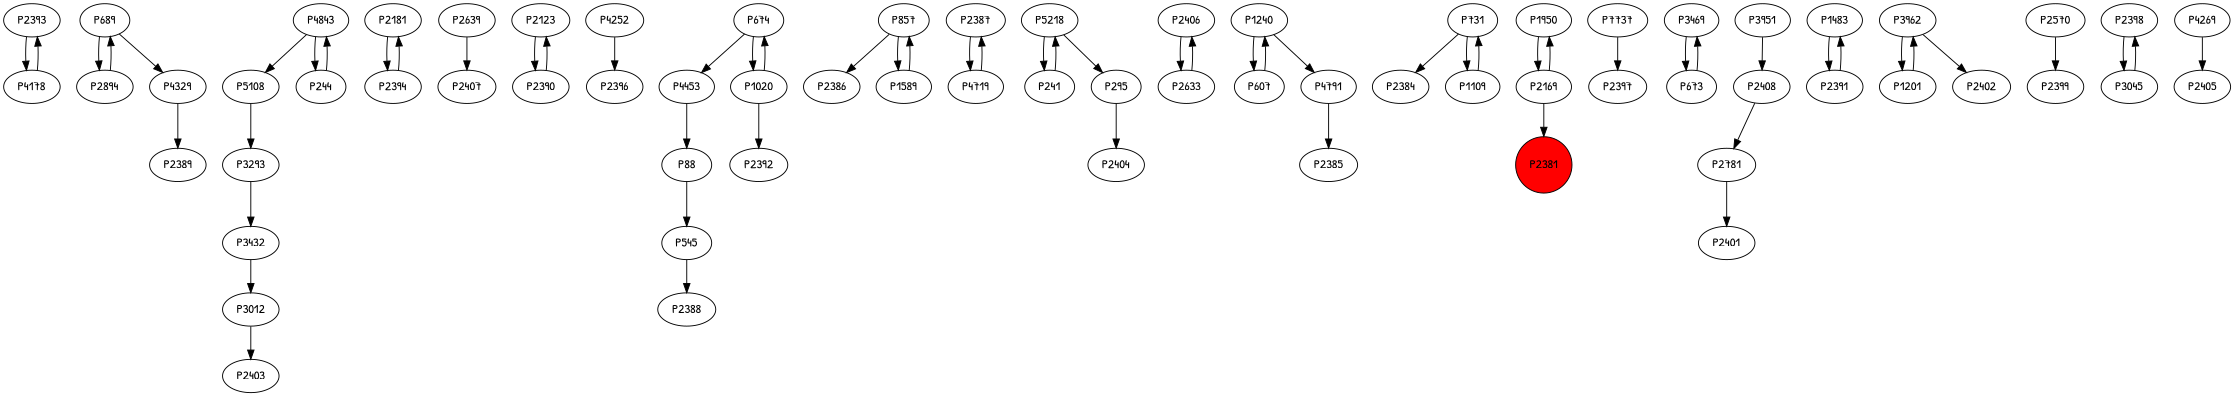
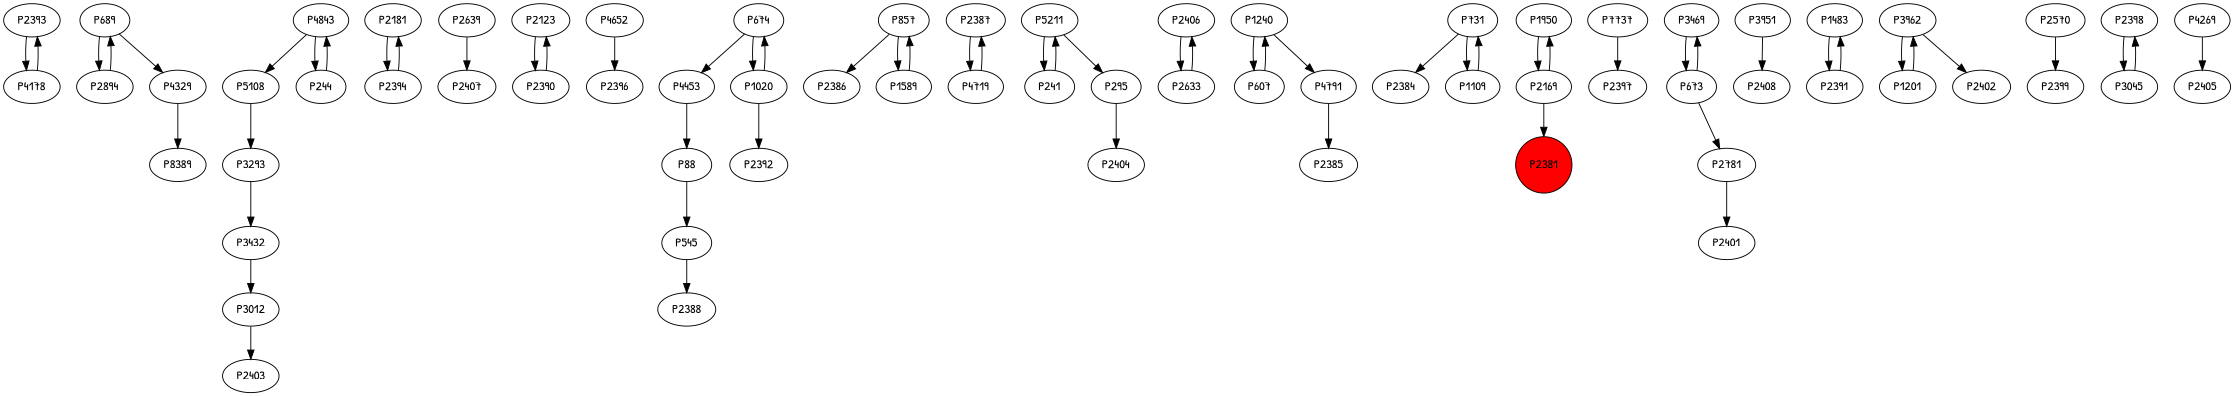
  digraph {
    fontname="Patrick Hand"
    node [fontname="Patrick Hand"]
    edge [fontname="Patrick Hand"]
    P2393
    P4178
    P689
    P2894
    P4329
-   P2389
+   P2389 [label=P8389]
    P3432
    P3012
    P2403
    P2181
    P2394
    P2639
    P2407
    P2123
    P2390
-   P4652 [label=P4252]
+   P4652
    P2396
    P88
    P545
    P2388
    P4453
    P674
    P1020
    P2392
    P857
    P2386
    P1589
    P2387
    P4719
-   P5211 [label=P5218]
+   P5211
    P241
    P295
    P2404
    P5108
    P3293
    P2406
    P2633
    P1240
    P607
    P4791
    P2385
    P731
    P2384
    P1109
    P1950
    P2169
    P2381 [fillcolor=red shape=circle style=filled]
    P7737
    P2397
    P3469
    P673
    P2781
    P2401
    P3951
    P2408
    P1483
    P2391
    P3962
    P1201
    P2402
    P4843
    P244
    P2570
    P2399
    P2398
    P3045
    P4269
    P2405
    P2393 -> P4178
    P4178 -> P2393
    P689 -> P2894
    P689 -> P4329
    P2894 -> P689
    P4329 -> P2389
    P3432 -> P3012
    P3012 -> P2403
    P2181 -> P2394
    P2394 -> P2181
    P2639 -> P2407
    P2123 -> P2390
    P2390 -> P2123
    P4652 -> P2396
    P88 -> P545
    P545 -> P2388
    P4453 -> P88
    P674 -> P4453
    P674 -> P1020
    P1020 -> P674
    P1020 -> P2392
    P857 -> P2386
    P857 -> P1589
    P1589 -> P857
    P2387 -> P4719
    P4719 -> P2387
    P5211 -> P241
    P5211 -> P295
    P241 -> P5211
    P295 -> P2404
    P5108 -> P3293
    P3293 -> P3432
    P2406 -> P2633
    P2633 -> P2406
    P1240 -> P607
    P1240 -> P4791
    P607 -> P1240
    P4791 -> P2385
    P731 -> P2384
    P731 -> P1109
    P1109 -> P731
    P1950 -> P2169
    P2169 -> P1950
    P2169 -> P2381
    P7737 -> P2397
    P3469 -> P673
    P673 -> P3469
-   P2408 -> P2781
+   P673 -> P2781
    P2781 -> P2401
    P3951 -> P2408
    P1483 -> P2391
    P2391 -> P1483
    P3962 -> P1201
    P3962 -> P2402
    P1201 -> P3962
    P4843 -> P5108
    P4843 -> P244
    P244 -> P4843
    P2570 -> P2399
    P2398 -> P3045
    P3045 -> P2398
    P4269 -> P2405
  }
